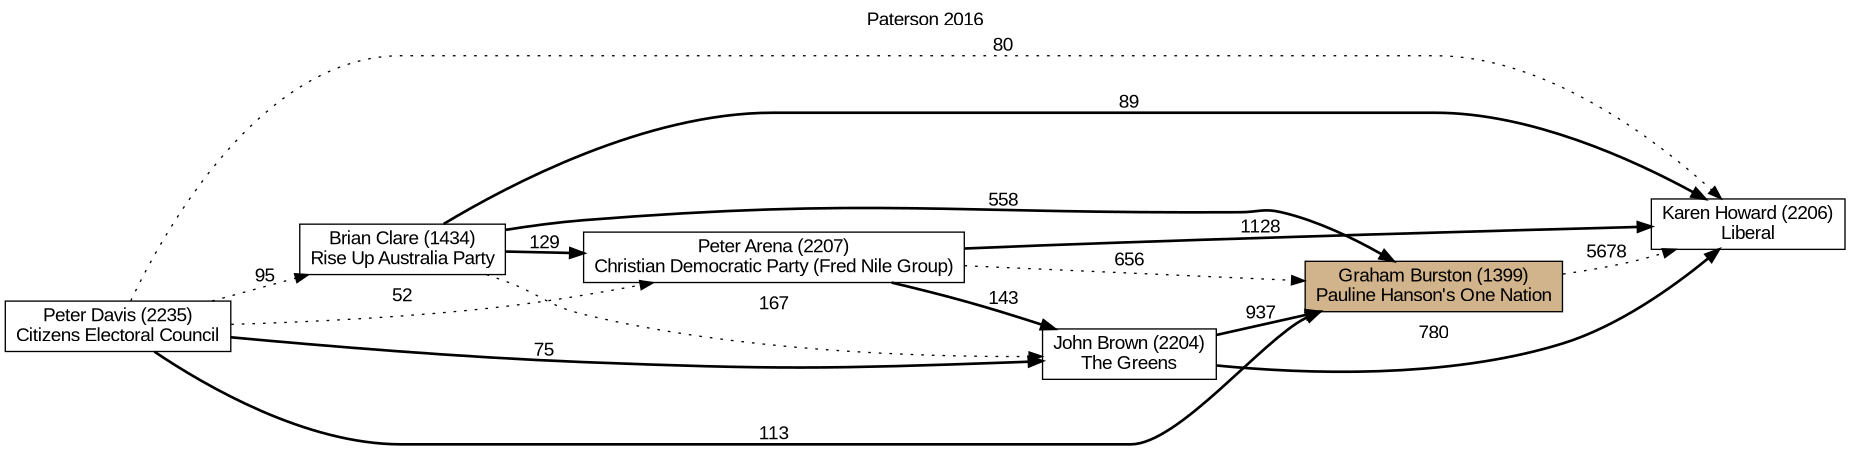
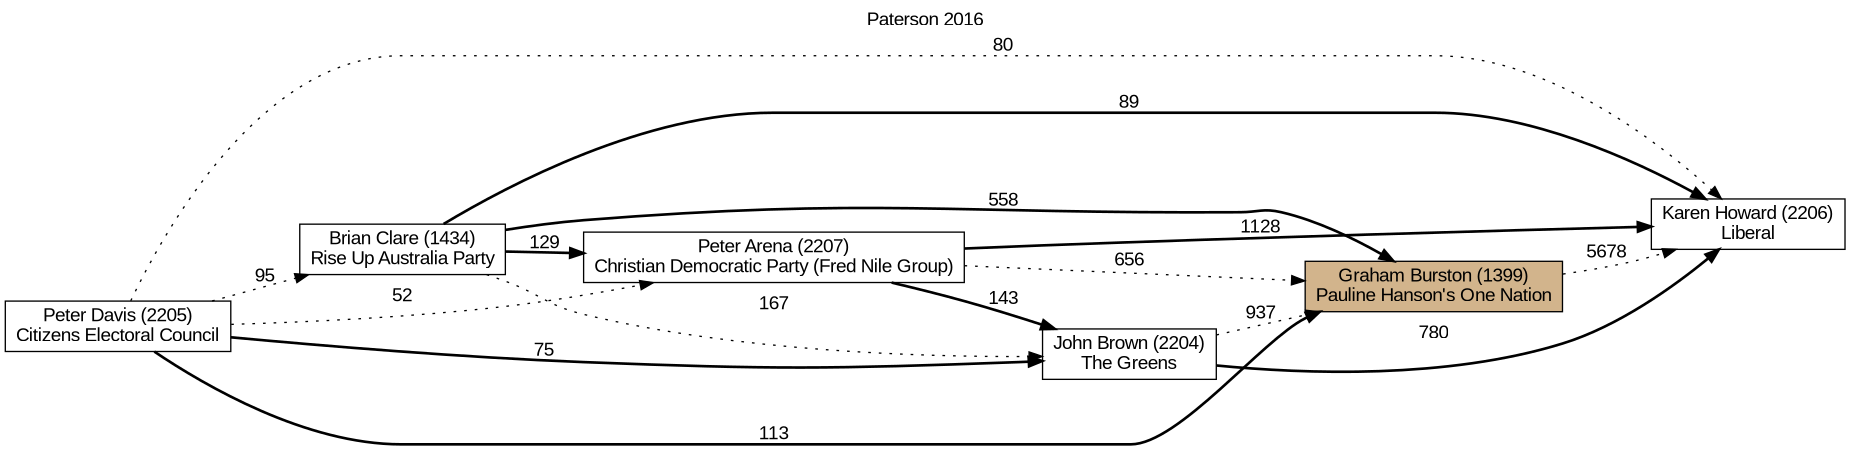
  digraph {
    fontname="Liberation Sans"
    label="Paterson 2016"
    labelloc=t
    mclimit=10
    rankdir=LR
    node [fillcolor=white fontname="Liberation Sans" shape=box style=filled]
    edge [fontname="Liberation Sans" style=bold]
    n1 [label="Karen Howard (2206)\nLiberal"]
    n2 [fillcolor=tan label="Graham Burston (1399)\nPauline Hanson's One Nation"]
    n3 [label="John Brown (2204)\nThe Greens"]
    n4 [label="Peter Arena (2207)\nChristian Democratic Party (Fred Nile Group)"]
    n5 [label="Brian Clare (1434)\nRise Up Australia Party"]
-   n6 [label="Peter Davis (2235)\nCitizens Electoral Council"]
+   n6 [label="Peter Davis (2205)\nCitizens Electoral Council"]
    n2 -> n1 [label=5678 style=dotted]
    n3 -> n1 [label=780]
-   n3 -> n2 [label=937]
+   n3 -> n2 [label=937 style=dotted]
    n4 -> n1 [label=1128]
    n4 -> n2 [label=656 style=dotted]
    n4 -> n3 [label=143]
    n5 -> n1 [label=89]
    n5 -> n2 [label=558]
    n5 -> n3 [label=167 style=dotted]
    n5 -> n4 [label=129]
    n6 -> n1 [label=80 style=dotted]
    n6 -> n2 [label=113]
    n6 -> n3 [label=75]
    n6 -> n4 [label=52 style=dotted]
    n6 -> n5 [label=95 style=dotted]
  }
